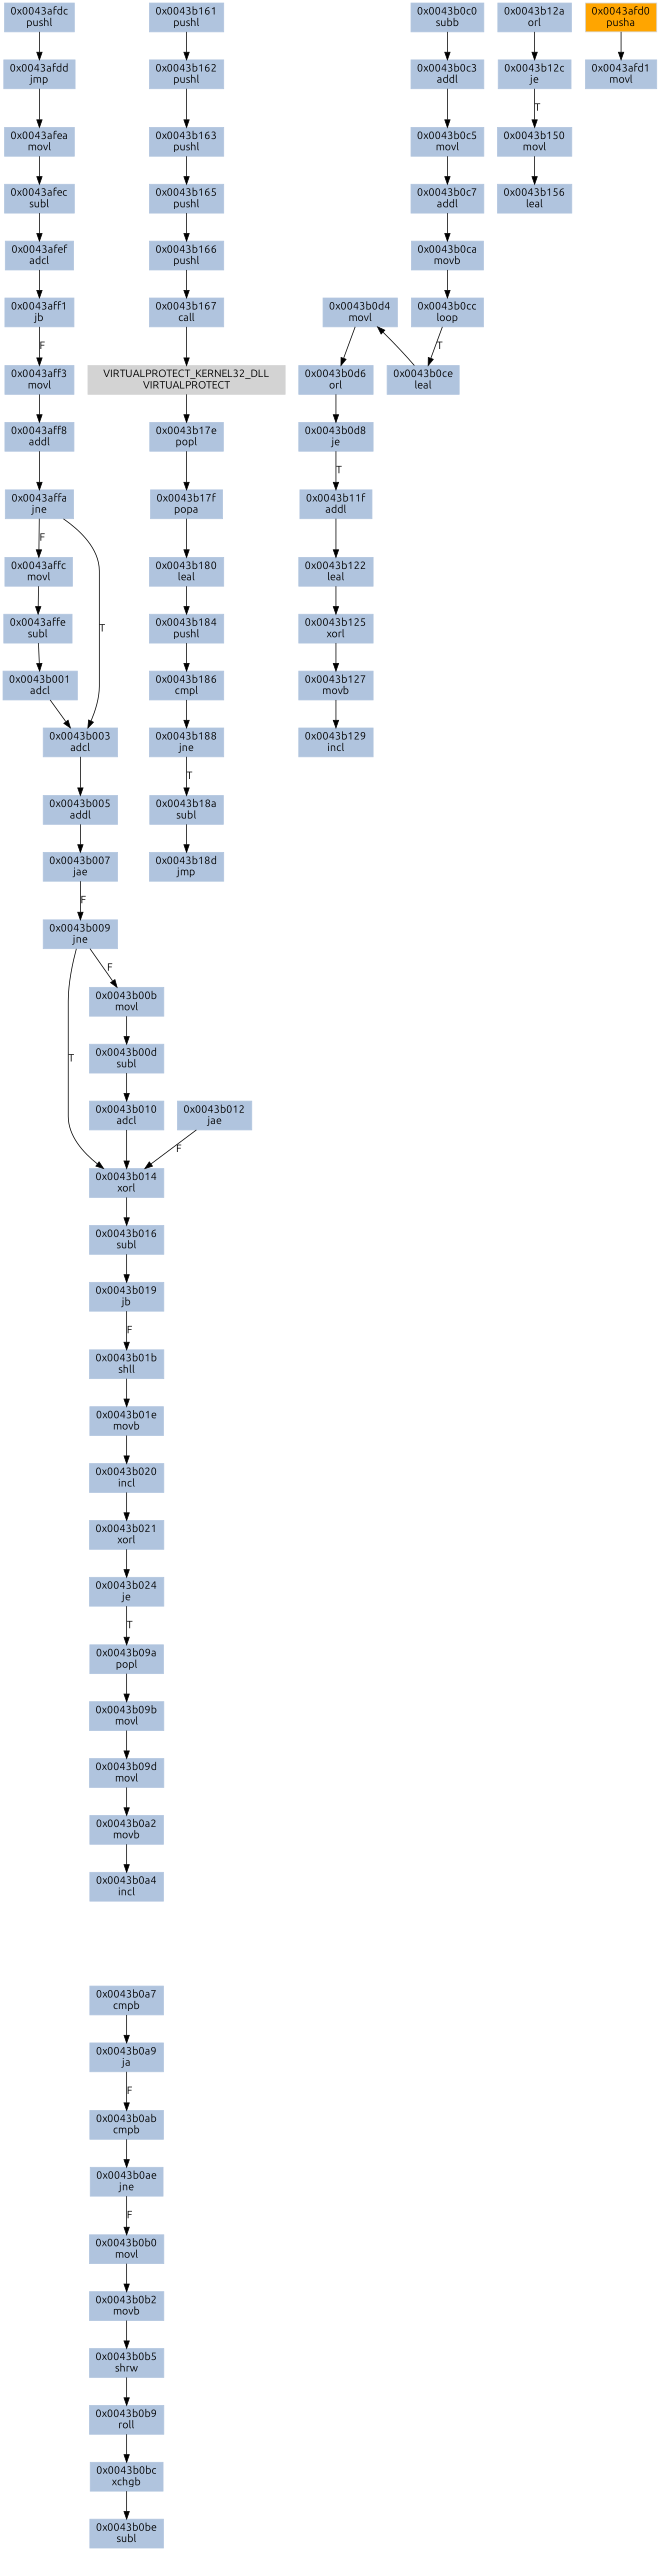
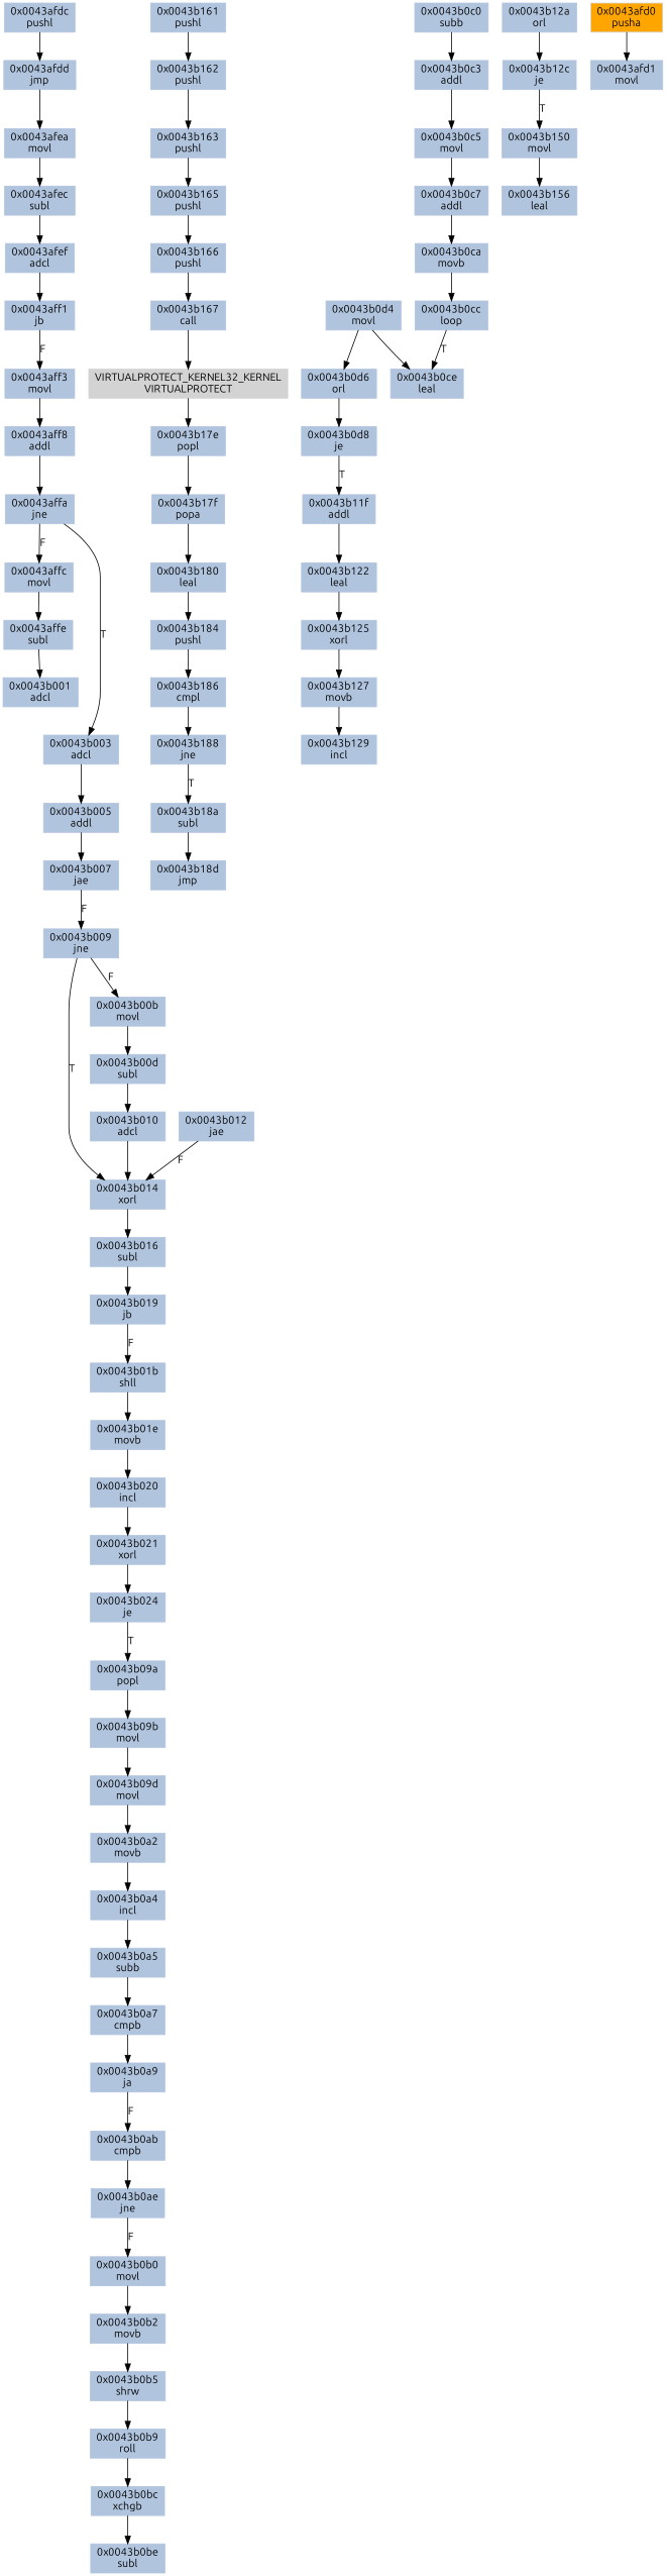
  strict digraph {
    fontname=Ubuntu
    node [color=lightsteelblue fillcolor=lightsteelblue fontname=Ubuntu shape=rectangle style=filled]
    edge [color="#000000" fontname=Ubuntu]
    n1 [label="0x0043b0a4\nincl"]
+   n2 [label="0x0043b0a5\nsubb"]
    n3 [label="0x0043b0a7\ncmpb"]
    n4 [label="0x0043b0a9\nja"]
    n5 [label="0x0043b188\njne"]
    n6 [label="0x0043b18a\nsubl"]
    n7 [label="0x0043b18d\njmp"]
    n8 [label="0x0043b01e\nmovb"]
    n9 [label="0x0043b020\nincl"]
    n10 [label="0x0043b021\nxorl"]
    n11 [label="0x0043b024\nje"]
    n12 [label="0x0043afdd\njmp"]
    n13 [label="0x0043afea\nmovl"]
    n14 [label="0x0043afec\nsubl"]
    n15 [label="0x0043afef\nadcl"]
    n16 [label="0x0043b09a\npopl"]
    n17 [label="0x0043b09b\nmovl"]
    n18 [label="0x0043b09d\nmovl"]
    n19 [label="0x0043b0a2\nmovb"]
    n20 [label="0x0043b0d4\nmovl"]
    n21 [label="0x0043b0d6\norl"]
    n22 [label="0x0043b0d8\nje"]
    n23 [label="0x0043b11f\naddl"]
    n24 [label="0x0043b150\nmovl"]
    n25 [label="0x0043b156\nleal"]
    n26 [label="0x0043b010\nadcl"]
    n27 [label="0x0043b014\nxorl"]
    n28 [label="0x0043b012\njae"]
    n29 [label="0x0043b016\nsubl"]
    n30 [label="0x0043afd1\nmovl"]
    n31 [label="0x0043afdc\npushl"]
-   n32 [color=lightgrey fillcolor=lightgrey label="VIRTUALPROTECT_KERNEL32_DLL\nVIRTUALPROTECT"]
+   n32 [color=lightgrey fillcolor=lightgrey label="VIRTUALPROTECT_KERNEL32_KERNEL\nVIRTUALPROTECT"]
    n33 [label="0x0043b17e\npopl"]
    n34 [label="0x0043b17f\npopa"]
    n35 [label="0x0043b180\nleal"]
    n36 [label="0x0043aff1\njb"]
    n37 [label="0x0043b161\npushl"]
    n38 [label="0x0043b162\npushl"]
    n39 [label="0x0043b0ab\ncmpb"]
    n40 [label="0x0043b0ae\njne"]
    n41 [label="0x0043b0b0\nmovl"]
    n42 [label="0x0043b019\njb"]
    n43 [label="0x0043b01b\nshll"]
    n44 [label="0x0043b12a\norl"]
    n45 [label="0x0043b12c\nje"]
    n46 [label="0x0043b184\npushl"]
    n47 [label="0x0043b186\ncmpl"]
    n48 [label="0x0043b166\npushl"]
    n49 [label="0x0043b167\ncall"]
    n50 [label="0x0043aff3\nmovl"]
    n51 [label="0x0043aff8\naddl"]
    n52 [label="0x0043b0c0\nsubb"]
    n53 [label="0x0043b0c3\naddl"]
    n54 [label="0x0043b0c5\nmovl"]
    n55 [label="0x0043b0c7\naddl"]
    n56 [label="0x0043b129\nincl"]
    n57 [label="0x0043b007\njae"]
    n58 [label="0x0043b009\njne"]
    n59 [label="0x0043b00b\nmovl"]
    n60 [label="0x0043b00d\nsubl"]
    n61 [label="0x0043b125\nxorl"]
    n62 [label="0x0043b127\nmovb"]
    n63 [color=lightgrey fillcolor=orange label="0x0043afd0\npusha"]
    n64 [label="0x0043b0b9\nroll"]
    n65 [label="0x0043b0bc\nxchgb"]
    n66 [label="0x0043b0be\nsubl"]
    n67 [label="0x0043affc\nmovl"]
    n68 [label="0x0043affe\nsubl"]
    n69 [label="0x0043b001\nadcl"]
    n70 [label="0x0043b003\nadcl"]
    n71 [label="0x0043b0b2\nmovb"]
    n72 [label="0x0043b0b5\nshrw"]
    n73 [label="0x0043b0ca\nmovb"]
    n74 [label="0x0043b0cc\nloop"]
    n75 [label="0x0043b163\npushl"]
    n76 [label="0x0043b165\npushl"]
    n77 [label="0x0043b0ce\nleal"]
    n78 [label="0x0043b005\naddl"]
    n79 [label="0x0043affa\njne"]
    n80 [label="0x0043b122\nleal"]
+   n1 -> n2
+   n2 -> n3
    n3 -> n4
    n4 -> n39 [label=F]
    n5 -> n6 [label=T]
    n6 -> n7
    n8 -> n9
    n9 -> n10
    n10 -> n11
    n11 -> n16 [label=T]
    n12 -> n13
    n13 -> n14
    n14 -> n15
    n15 -> n36
    n16 -> n17
    n17 -> n18
    n18 -> n19
    n19 -> n1
    n20 -> n21
    n21 -> n22
    n22 -> n23 [label=T]
    n23 -> n80
    n24 -> n25
    n26 -> n27
    n27 -> n29
    n28 -> n27 [label=F]
    n29 -> n42
    n31 -> n12
    n32 -> n33
    n33 -> n34
    n34 -> n35
    n35 -> n46
    n36 -> n50 [label=F]
    n37 -> n38
    n38 -> n75
    n39 -> n40
    n40 -> n41 [label=F]
    n41 -> n71
    n42 -> n43 [label=F]
    n43 -> n8
    n44 -> n45
    n45 -> n24 [label=T]
    n46 -> n47
    n47 -> n5
    n48 -> n49
    n49 -> n32
    n50 -> n51
    n51 -> n79
    n52 -> n53
    n53 -> n54
    n54 -> n55
    n55 -> n73
    n57 -> n58 [label=F]
    n58 -> n27 [label=T]
    n58 -> n59 [label=F]
    n59 -> n60
    n60 -> n26
    n61 -> n62
    n62 -> n56
    n63 -> n30
    n64 -> n65
    n65 -> n66
    n67 -> n68
    n68 -> n69
-   n69 -> n70
    n70 -> n78
    n71 -> n72
    n72 -> n64
    n73 -> n74
    n74 -> n77 [label=T]
    n75 -> n76
    n76 -> n48
-   n77 -> n20
+   n20 -> n77
    n78 -> n57
    n79 -> n67 [label=F]
    n79 -> n70 [label=T]
    n80 -> n61
  }
